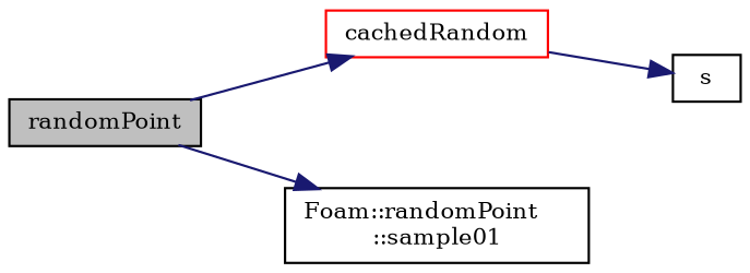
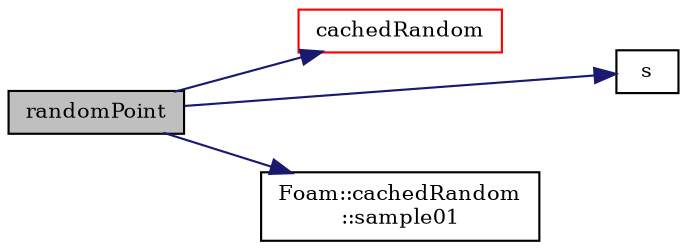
  digraph {
    fontname="DejaVu Serif"
    rankdir=LR
    node [color=black fontname="DejaVu Serif" fontsize=10 shape=record]
    edge [color=midnightblue fontname="DejaVu Serif" fontsize=10 labelfontname=FreeSans labelfontsize=10 style=solid]
    n1 [fillcolor=grey75 fontcolor=black height=0.2 label=randomPoint style=filled width=0.4]
    n2 [color=red height=0.2 label=cachedRandom width=0.4]
    n3 [height=0.2 label=s width=0.4]
-   n4 [height=0.2 label="Foam::randomPoint\l::sample01" width=0.4]
+   n4 [height=0.2 label="Foam::cachedRandom\l::sample01" width=0.4]
    n1 -> n2
-   n2 -> n3
+   n1 -> n3
    n1 -> n4
  }
